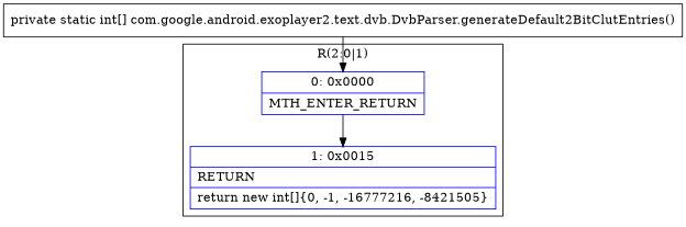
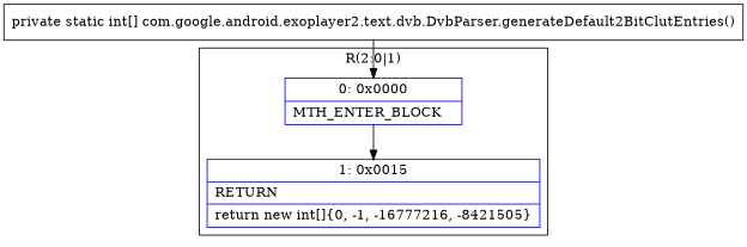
  digraph {
    node [color=blue shape=record]
    edge [color=black]
-   n1 [label="{0\:\ 0x0000|MTH_ENTER_RETURN\l}"]
+   n1 [label="{0\:\ 0x0000|MTH_ENTER_BLOCK\l}"]
    n2 [label="{1\:\ 0x0015|RETURN\l|return new int[]\{0, \-1, \-16777216, \-8421505\}\l}"]
    n3 [label="{private static int[] com.google.android.exoplayer2.text.dvb.DvbParser.generateDefault2BitClutEntries() }" color=""]
    subgraph cluster_1 {
      label="R(2:0|1)"
      n1
      n2
    }
    n1 -> n2
    n3 -> n1
  }
